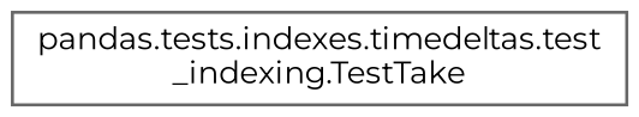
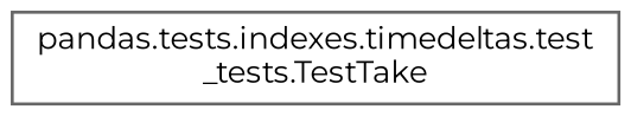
  digraph {
    rankdir=LR
    fontname=Montserrat
-   n1 [color=grey40 fillcolor=white fontname=Montserrat fontsize=10 height=0.2 label="pandas.tests.indexes.timedeltas.test\l_indexing.TestTake" shape=box style=filled width=0.4]
+   n1 [color=grey40 fillcolor=white fontname=Montserrat fontsize=10 height=0.2 label="pandas.tests.indexes.timedeltas.test\l_tests.TestTake" shape=box style=filled width=0.4]
  }
